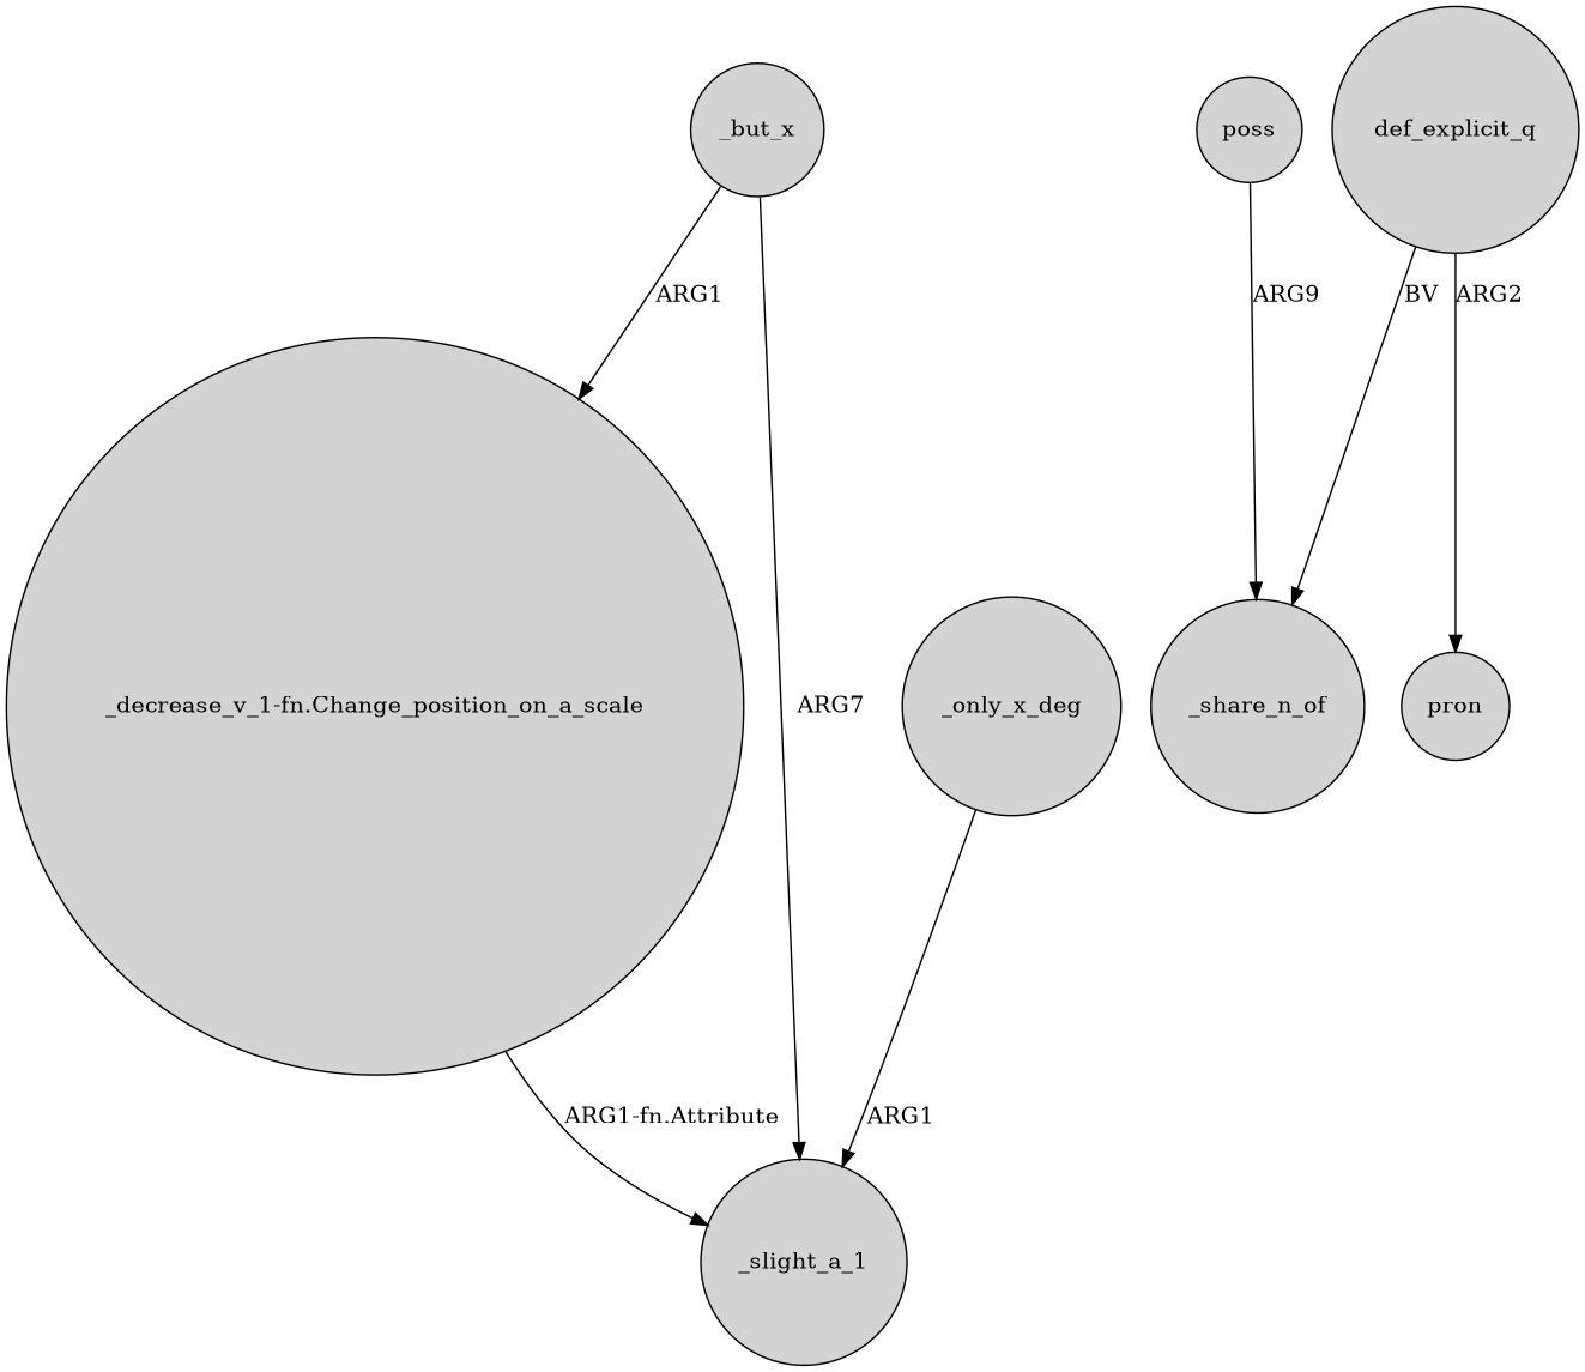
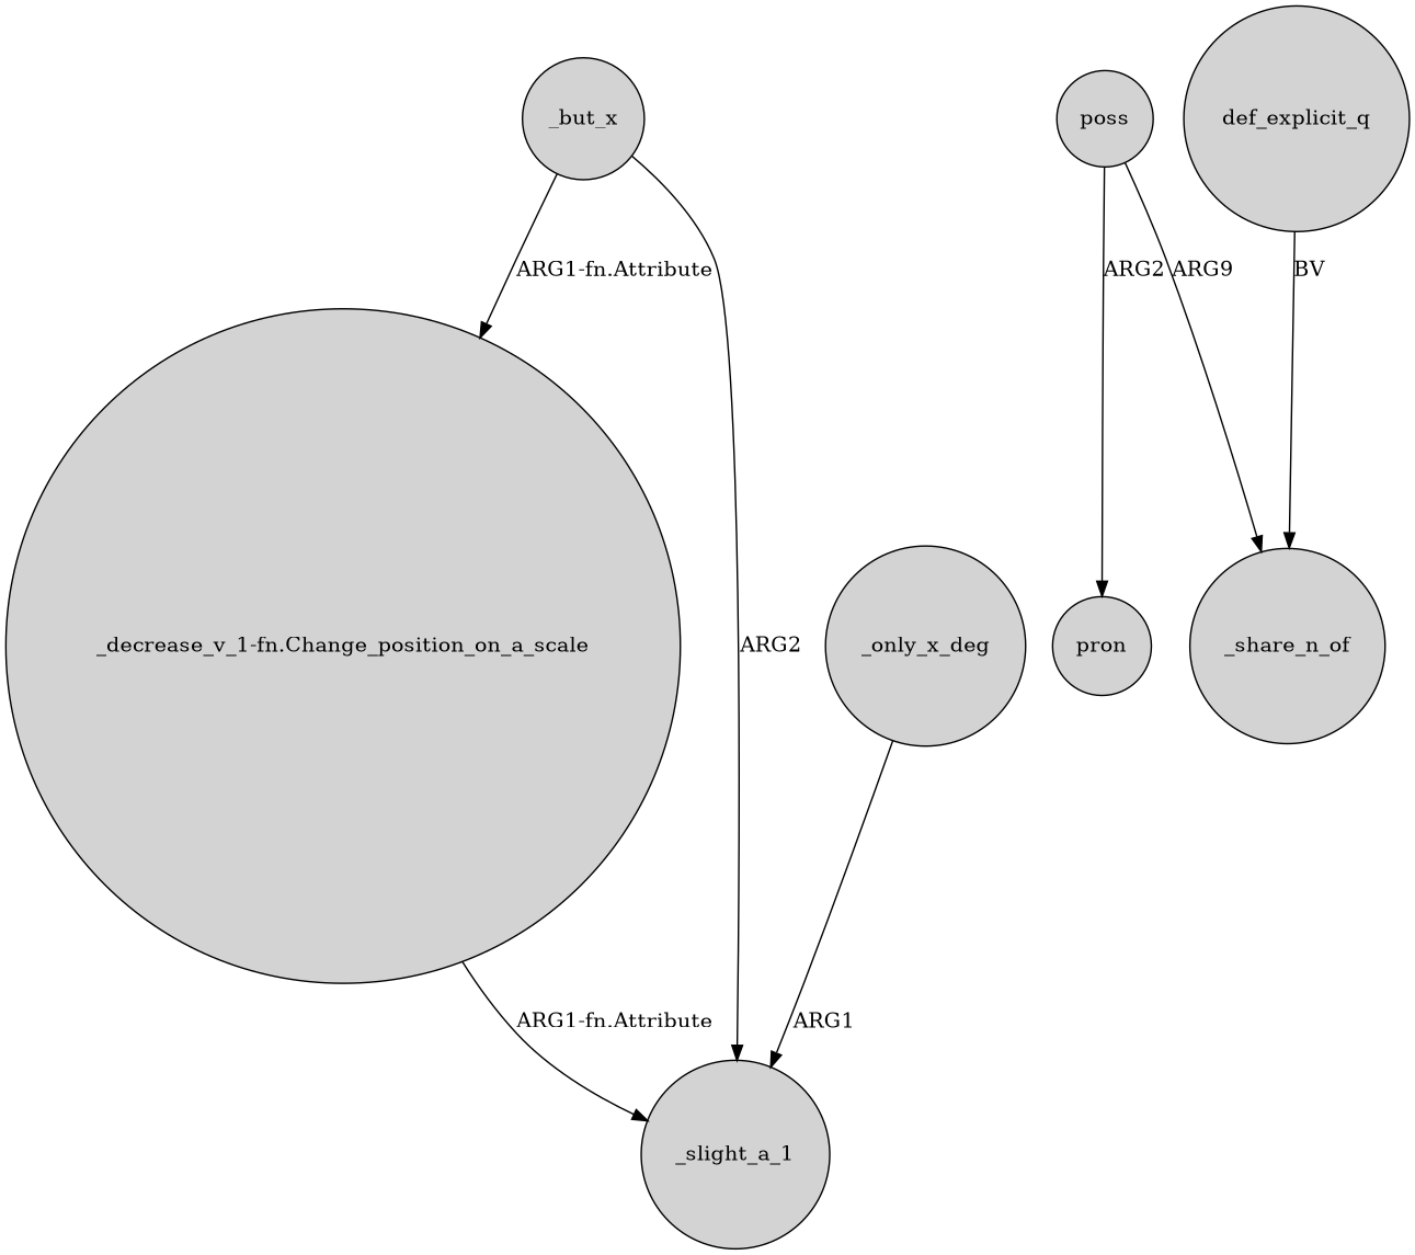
  digraph {
    node [shape=circle style=filled]
    "_decrease_v_1-fn.Change_position_on_a_scale"
    _slight_a_1
    poss
    _share_n_of
    pron
    _but_x
    def_explicit_q
    _only_x_deg
    "_decrease_v_1-fn.Change_position_on_a_scale" -> _slight_a_1 [label="ARG1-fn.Attribute"]
    poss -> _share_n_of [label=ARG9]
-   def_explicit_q -> pron [label=ARG2]
-   _but_x -> "_decrease_v_1-fn.Change_position_on_a_scale" [label=ARG1]
-   _but_x -> _slight_a_1 [label=ARG7]
+   poss -> pron [label=ARG2]
+   _but_x -> "_decrease_v_1-fn.Change_position_on_a_scale" [label="ARG1-fn.Attribute"]
+   _but_x -> _slight_a_1 [label=ARG2]
    def_explicit_q -> _share_n_of [label=BV]
    _only_x_deg -> _slight_a_1 [label=ARG1]
  }
